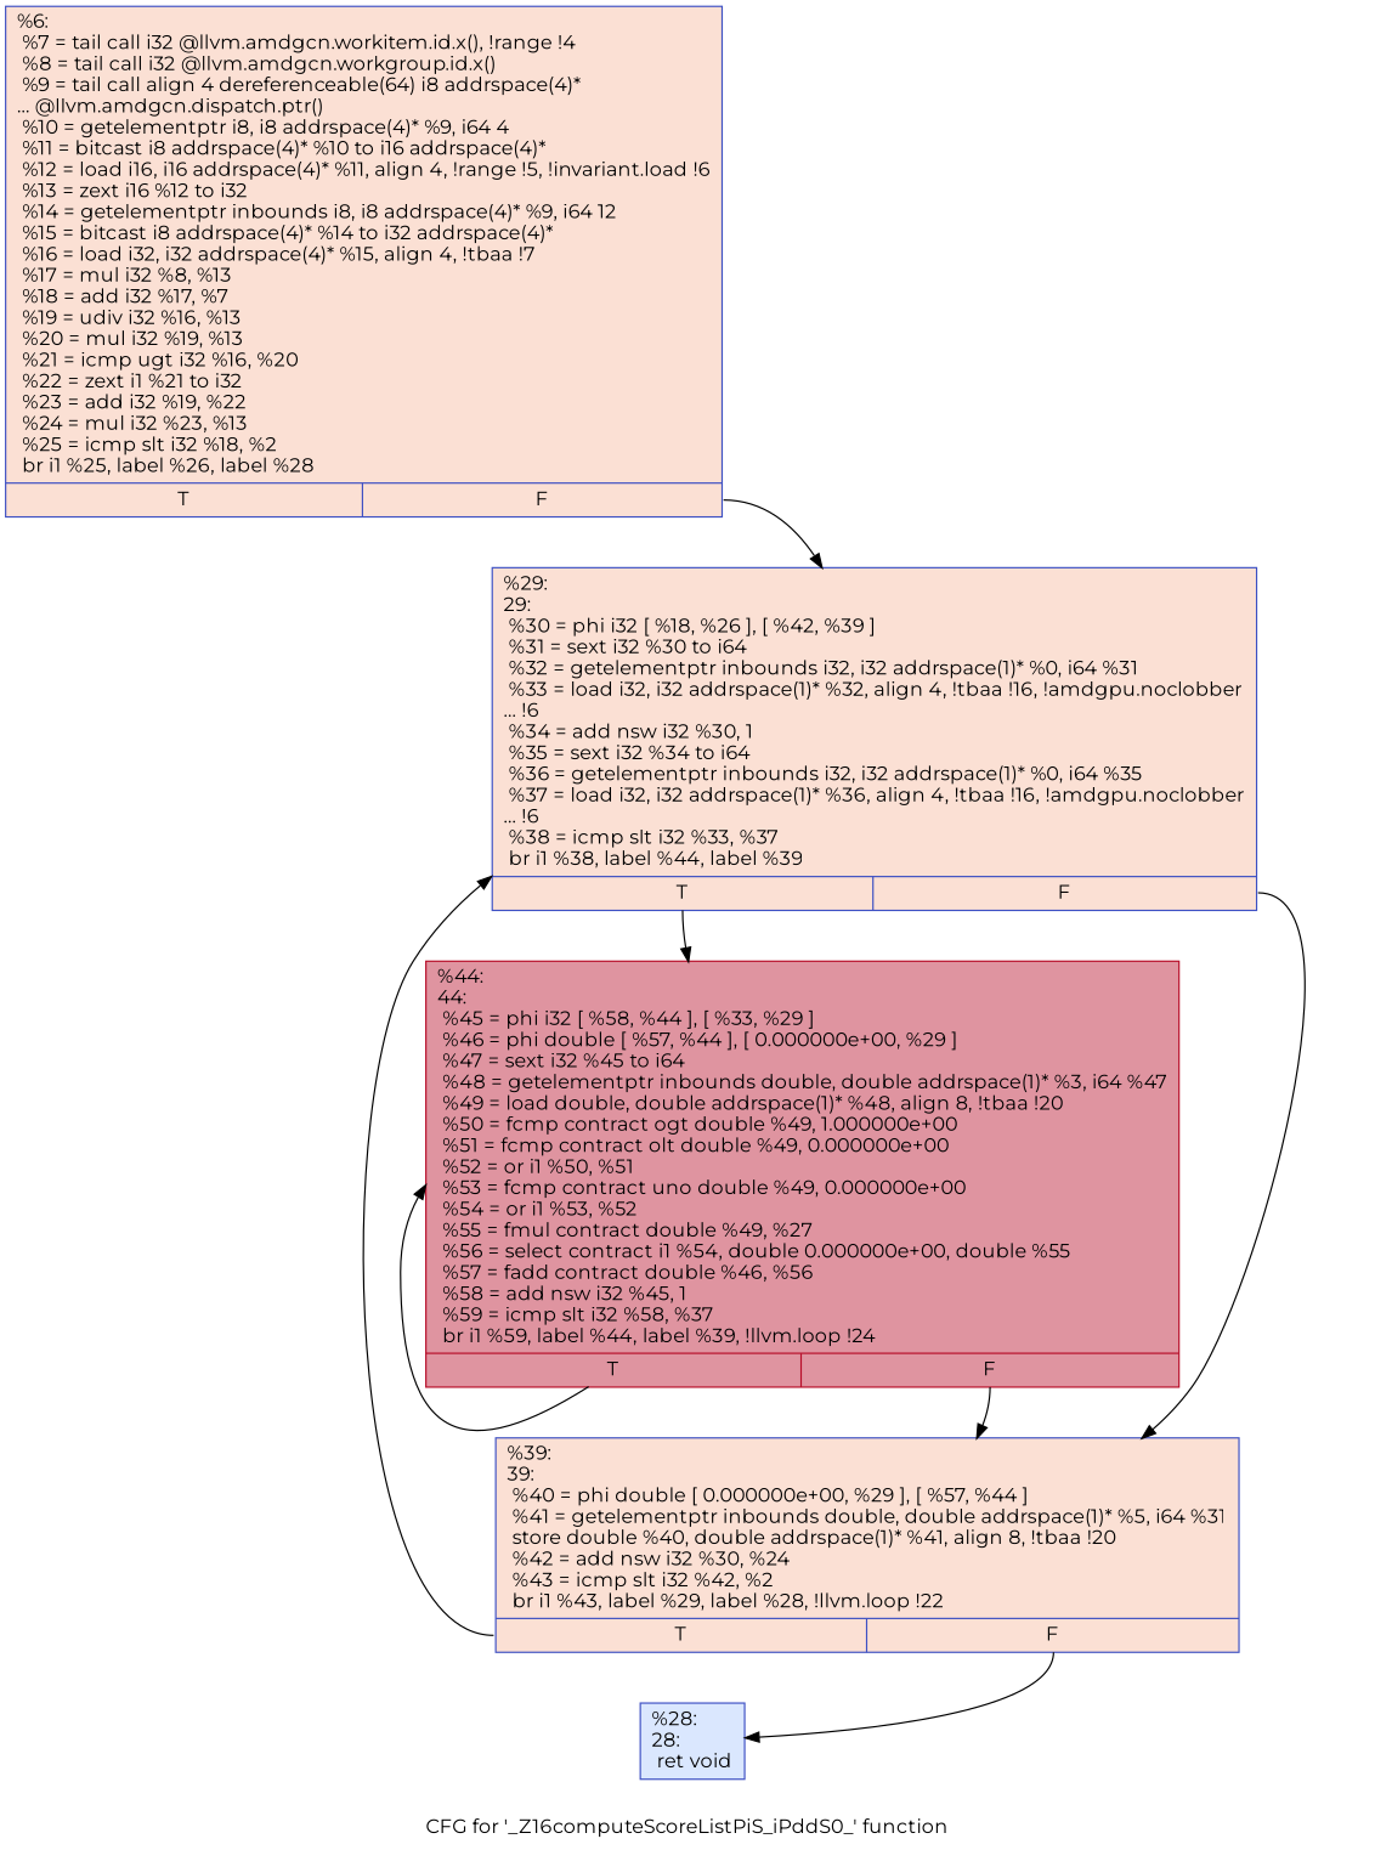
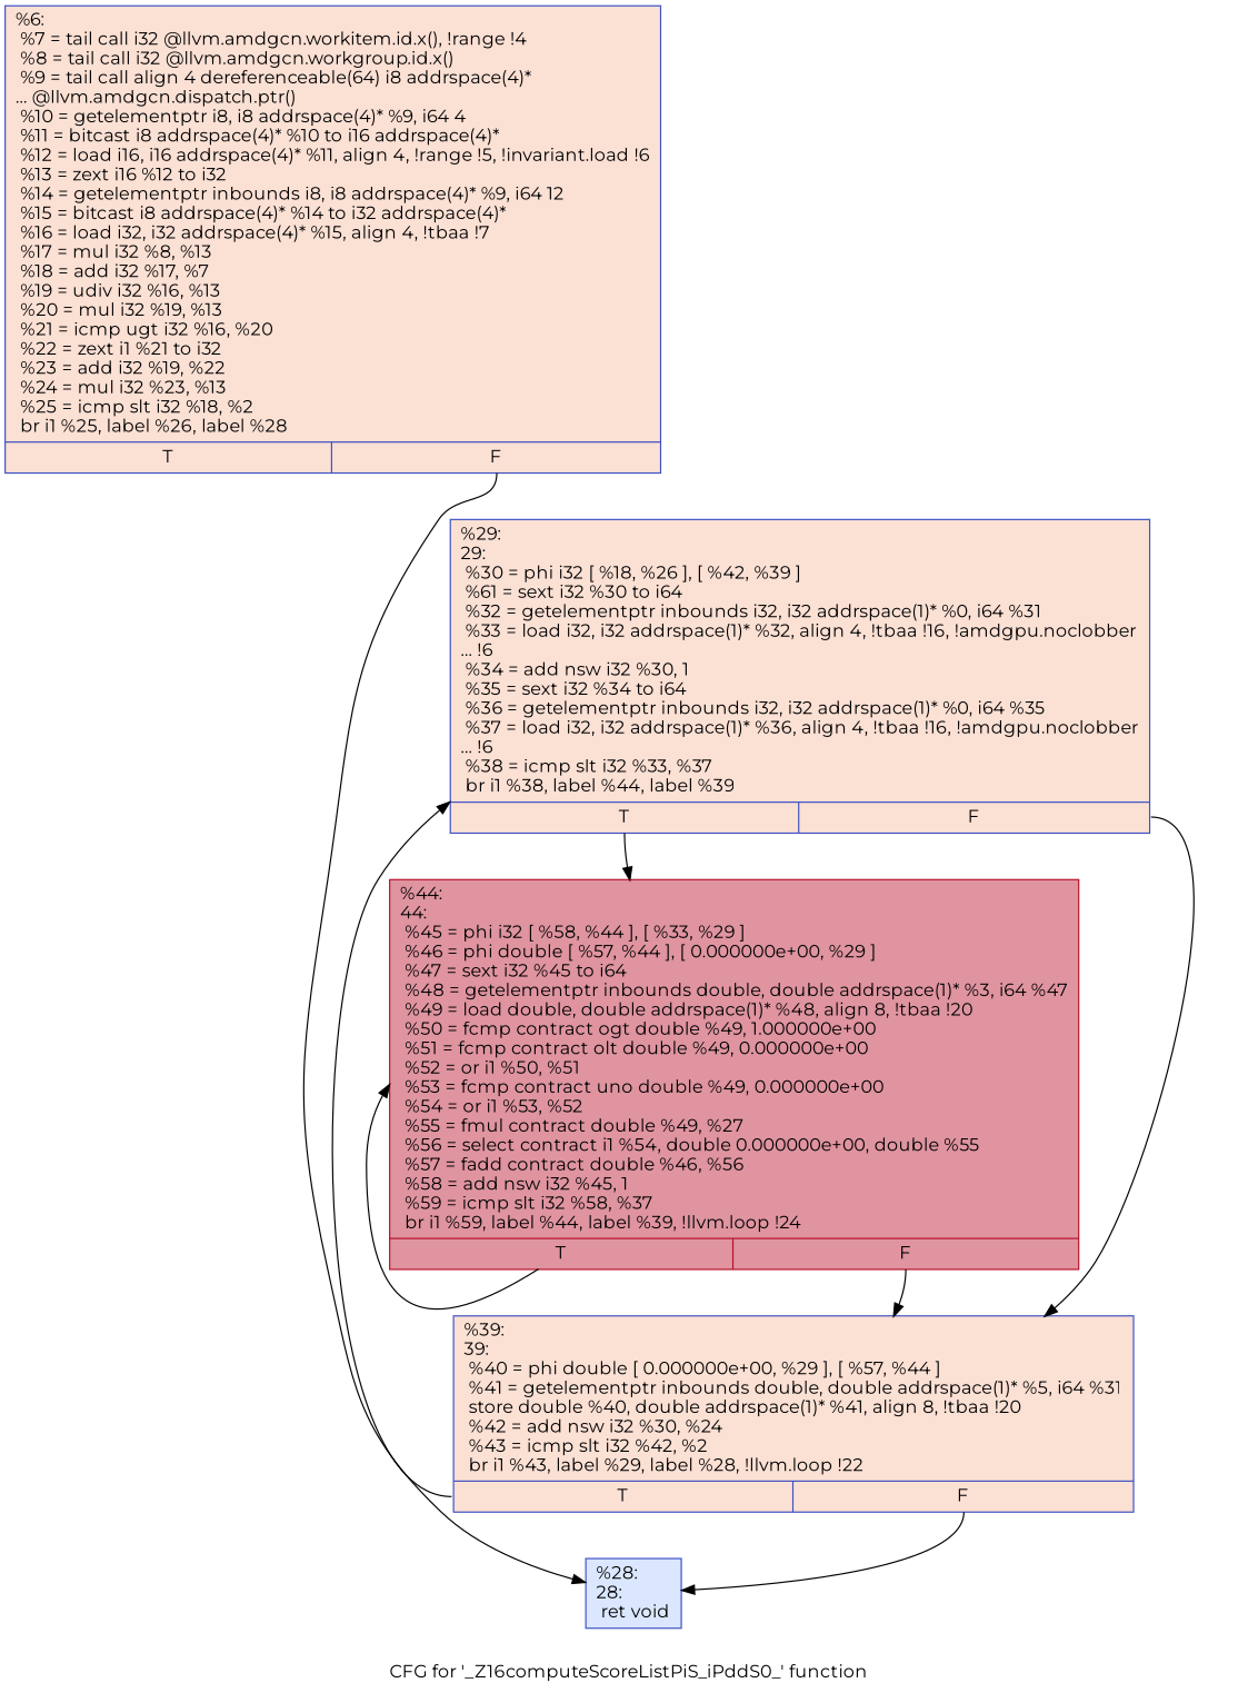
  digraph {
    fontname=Montserrat
    label="CFG for '_Z16computeScoreListPiS_iPddS0_' function"
    node [color="#3d50c3ff" fillcolor="#f7b99e70" fontname=Montserrat shape=record style=filled]
    edge [fontname=Montserrat tailport=s1]
    n1 [label="{%6:\l  %7 = tail call i32 @llvm.amdgcn.workitem.id.x(), !range !4\l  %8 = tail call i32 @llvm.amdgcn.workgroup.id.x()\l  %9 = tail call align 4 dereferenceable(64) i8 addrspace(4)*\l... @llvm.amdgcn.dispatch.ptr()\l  %10 = getelementptr i8, i8 addrspace(4)* %9, i64 4\l  %11 = bitcast i8 addrspace(4)* %10 to i16 addrspace(4)*\l  %12 = load i16, i16 addrspace(4)* %11, align 4, !range !5, !invariant.load !6\l  %13 = zext i16 %12 to i32\l  %14 = getelementptr inbounds i8, i8 addrspace(4)* %9, i64 12\l  %15 = bitcast i8 addrspace(4)* %14 to i32 addrspace(4)*\l  %16 = load i32, i32 addrspace(4)* %15, align 4, !tbaa !7\l  %17 = mul i32 %8, %13\l  %18 = add i32 %17, %7\l  %19 = udiv i32 %16, %13\l  %20 = mul i32 %19, %13\l  %21 = icmp ugt i32 %16, %20\l  %22 = zext i1 %21 to i32\l  %23 = add i32 %19, %22\l  %24 = mul i32 %23, %13\l  %25 = icmp slt i32 %18, %2\l  br i1 %25, label %26, label %28\l|{<s0>T|<s1>F}}"]
    n2 [fillcolor="#abc8fd70" label="{%28:\l28:                                               \l  ret void\l}"]
-   n3 [label="{%29:\l29:                                               \l  %30 = phi i32 [ %18, %26 ], [ %42, %39 ]\l  %31 = sext i32 %30 to i64\l  %32 = getelementptr inbounds i32, i32 addrspace(1)* %0, i64 %31\l  %33 = load i32, i32 addrspace(1)* %32, align 4, !tbaa !16, !amdgpu.noclobber\l... !6\l  %34 = add nsw i32 %30, 1\l  %35 = sext i32 %34 to i64\l  %36 = getelementptr inbounds i32, i32 addrspace(1)* %0, i64 %35\l  %37 = load i32, i32 addrspace(1)* %36, align 4, !tbaa !16, !amdgpu.noclobber\l... !6\l  %38 = icmp slt i32 %33, %37\l  br i1 %38, label %44, label %39\l|{<s0>T|<s1>F}}"]
+   n3 [label="{%29:\l29:                                               \l  %30 = phi i32 [ %18, %26 ], [ %42, %39 ]\l  %61 = sext i32 %30 to i64\l  %32 = getelementptr inbounds i32, i32 addrspace(1)* %0, i64 %31\l  %33 = load i32, i32 addrspace(1)* %32, align 4, !tbaa !16, !amdgpu.noclobber\l... !6\l  %34 = add nsw i32 %30, 1\l  %35 = sext i32 %34 to i64\l  %36 = getelementptr inbounds i32, i32 addrspace(1)* %0, i64 %35\l  %37 = load i32, i32 addrspace(1)* %36, align 4, !tbaa !16, !amdgpu.noclobber\l... !6\l  %38 = icmp slt i32 %33, %37\l  br i1 %38, label %44, label %39\l|{<s0>T|<s1>F}}"]
    n4 [color="#b70d28ff" fillcolor="#b70d2870" label="{%44:\l44:                                               \l  %45 = phi i32 [ %58, %44 ], [ %33, %29 ]\l  %46 = phi double [ %57, %44 ], [ 0.000000e+00, %29 ]\l  %47 = sext i32 %45 to i64\l  %48 = getelementptr inbounds double, double addrspace(1)* %3, i64 %47\l  %49 = load double, double addrspace(1)* %48, align 8, !tbaa !20\l  %50 = fcmp contract ogt double %49, 1.000000e+00\l  %51 = fcmp contract olt double %49, 0.000000e+00\l  %52 = or i1 %50, %51\l  %53 = fcmp contract uno double %49, 0.000000e+00\l  %54 = or i1 %53, %52\l  %55 = fmul contract double %49, %27\l  %56 = select contract i1 %54, double 0.000000e+00, double %55\l  %57 = fadd contract double %46, %56\l  %58 = add nsw i32 %45, 1\l  %59 = icmp slt i32 %58, %37\l  br i1 %59, label %44, label %39, !llvm.loop !24\l|{<s0>T|<s1>F}}"]
    n5 [label="{%39:\l39:                                               \l  %40 = phi double [ 0.000000e+00, %29 ], [ %57, %44 ]\l  %41 = getelementptr inbounds double, double addrspace(1)* %5, i64 %31\l  store double %40, double addrspace(1)* %41, align 8, !tbaa !20\l  %42 = add nsw i32 %30, %24\l  %43 = icmp slt i32 %42, %2\l  br i1 %43, label %29, label %28, !llvm.loop !22\l|{<s0>T|<s1>F}}"]
-   n1 -> n3
+   n1 -> n2
    n3 -> n4 [tailport=s0]
    n3 -> n5
    n4 -> n4 [tailport=s0]
    n4 -> n5
    n5 -> n2
    n5 -> n3 [tailport=s0]
  }
